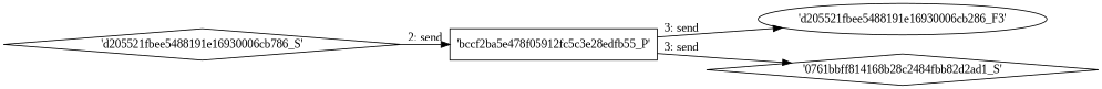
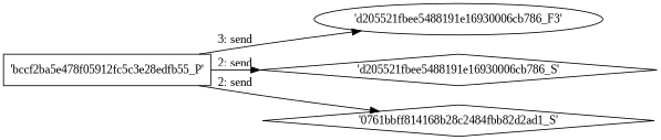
  digraph {
    engine=neato
    fixedsize=false
    fontname="Liberation Serif"
    fontsize=10
    nodesep=0.3
    rankdir=LR
    ranksep=0
    splines=true
    node [fontname="Liberation Serif" node_type=Socket shape=diamond]
    edge [fontname="Liberation Serif"]
-   "'d205521fbee5488191e16930006cb786_F3'" [node_type=file shape=ellipse label="'d205521fbee5488191e16930006cb286_F3'"]
+   "'d205521fbee5488191e16930006cb786_F3'" [node_type=file shape=ellipse]
    "'bccf2ba5e478f05912fc5c3e28edfb55_P'" [node_type=Process shape=box]
    "'d205521fbee5488191e16930006cb786_S'"
    "'0761bbff814168b28c2484fbb82d2ad1_S'"
    "'bccf2ba5e478f05912fc5c3e28edfb55_P'" -> "'d205521fbee5488191e16930006cb786_F3'" [label="3: send"]
-   "'d205521fbee5488191e16930006cb786_S'" -> "'bccf2ba5e478f05912fc5c3e28edfb55_P'" [label="2: send"]
-   "'bccf2ba5e478f05912fc5c3e28edfb55_P'" -> "'0761bbff814168b28c2484fbb82d2ad1_S'" [label="3: send"]
+   "'bccf2ba5e478f05912fc5c3e28edfb55_P'" -> "'d205521fbee5488191e16930006cb786_S'" [label="2: send"]
+   "'bccf2ba5e478f05912fc5c3e28edfb55_P'" -> "'0761bbff814168b28c2484fbb82d2ad1_S'" [label="2: send"]
  }
